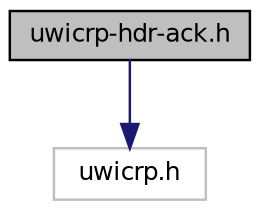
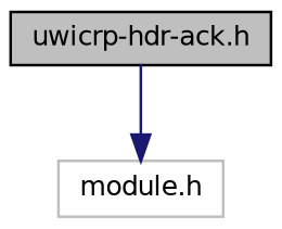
  digraph {
    node [fontname=Helvetica fontsize=10 shape=record style=filled]
    n1 [color=black fillcolor=grey75 fontcolor=black height=0.2 label="uwicrp-hdr-ack.h" width=0.4]
-   n2 [color=grey75 fillcolor=white height=0.2 label="uwicrp.h" width=0.4]
+   n2 [color=grey75 fillcolor=white height=0.2 label="module.h" width=0.4]
    n1 -> n2 [color=midnightblue fontname=Helvetica fontsize=10 labelfontname=Helvetica labelfontsize=10 style=solid]
  }
